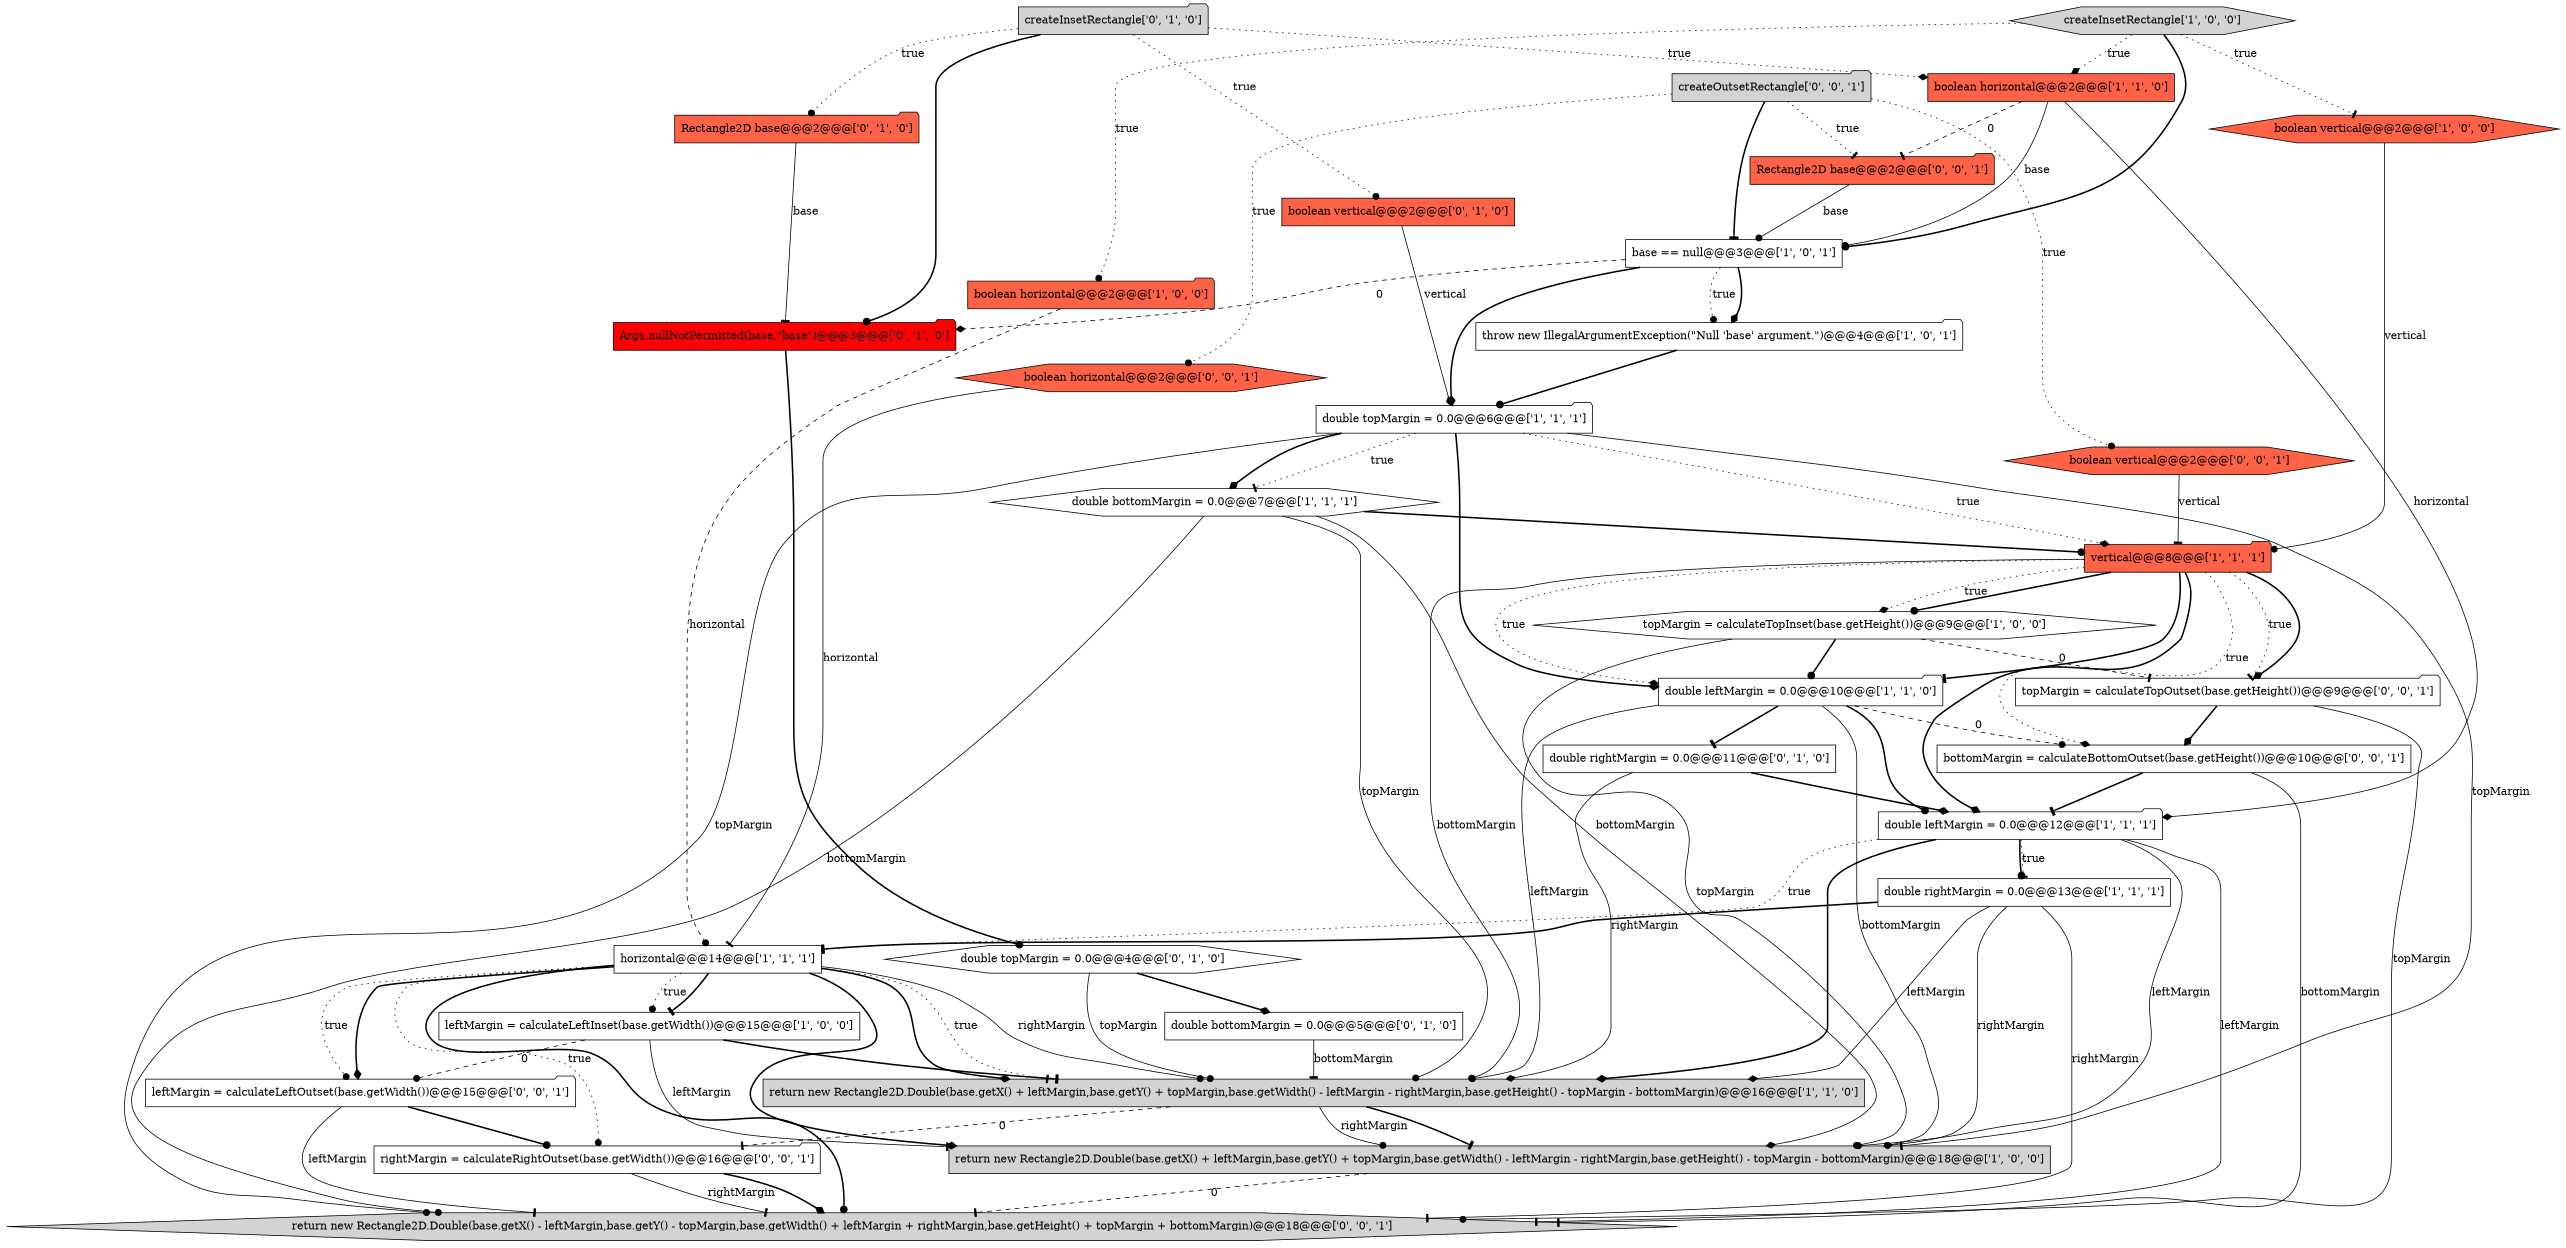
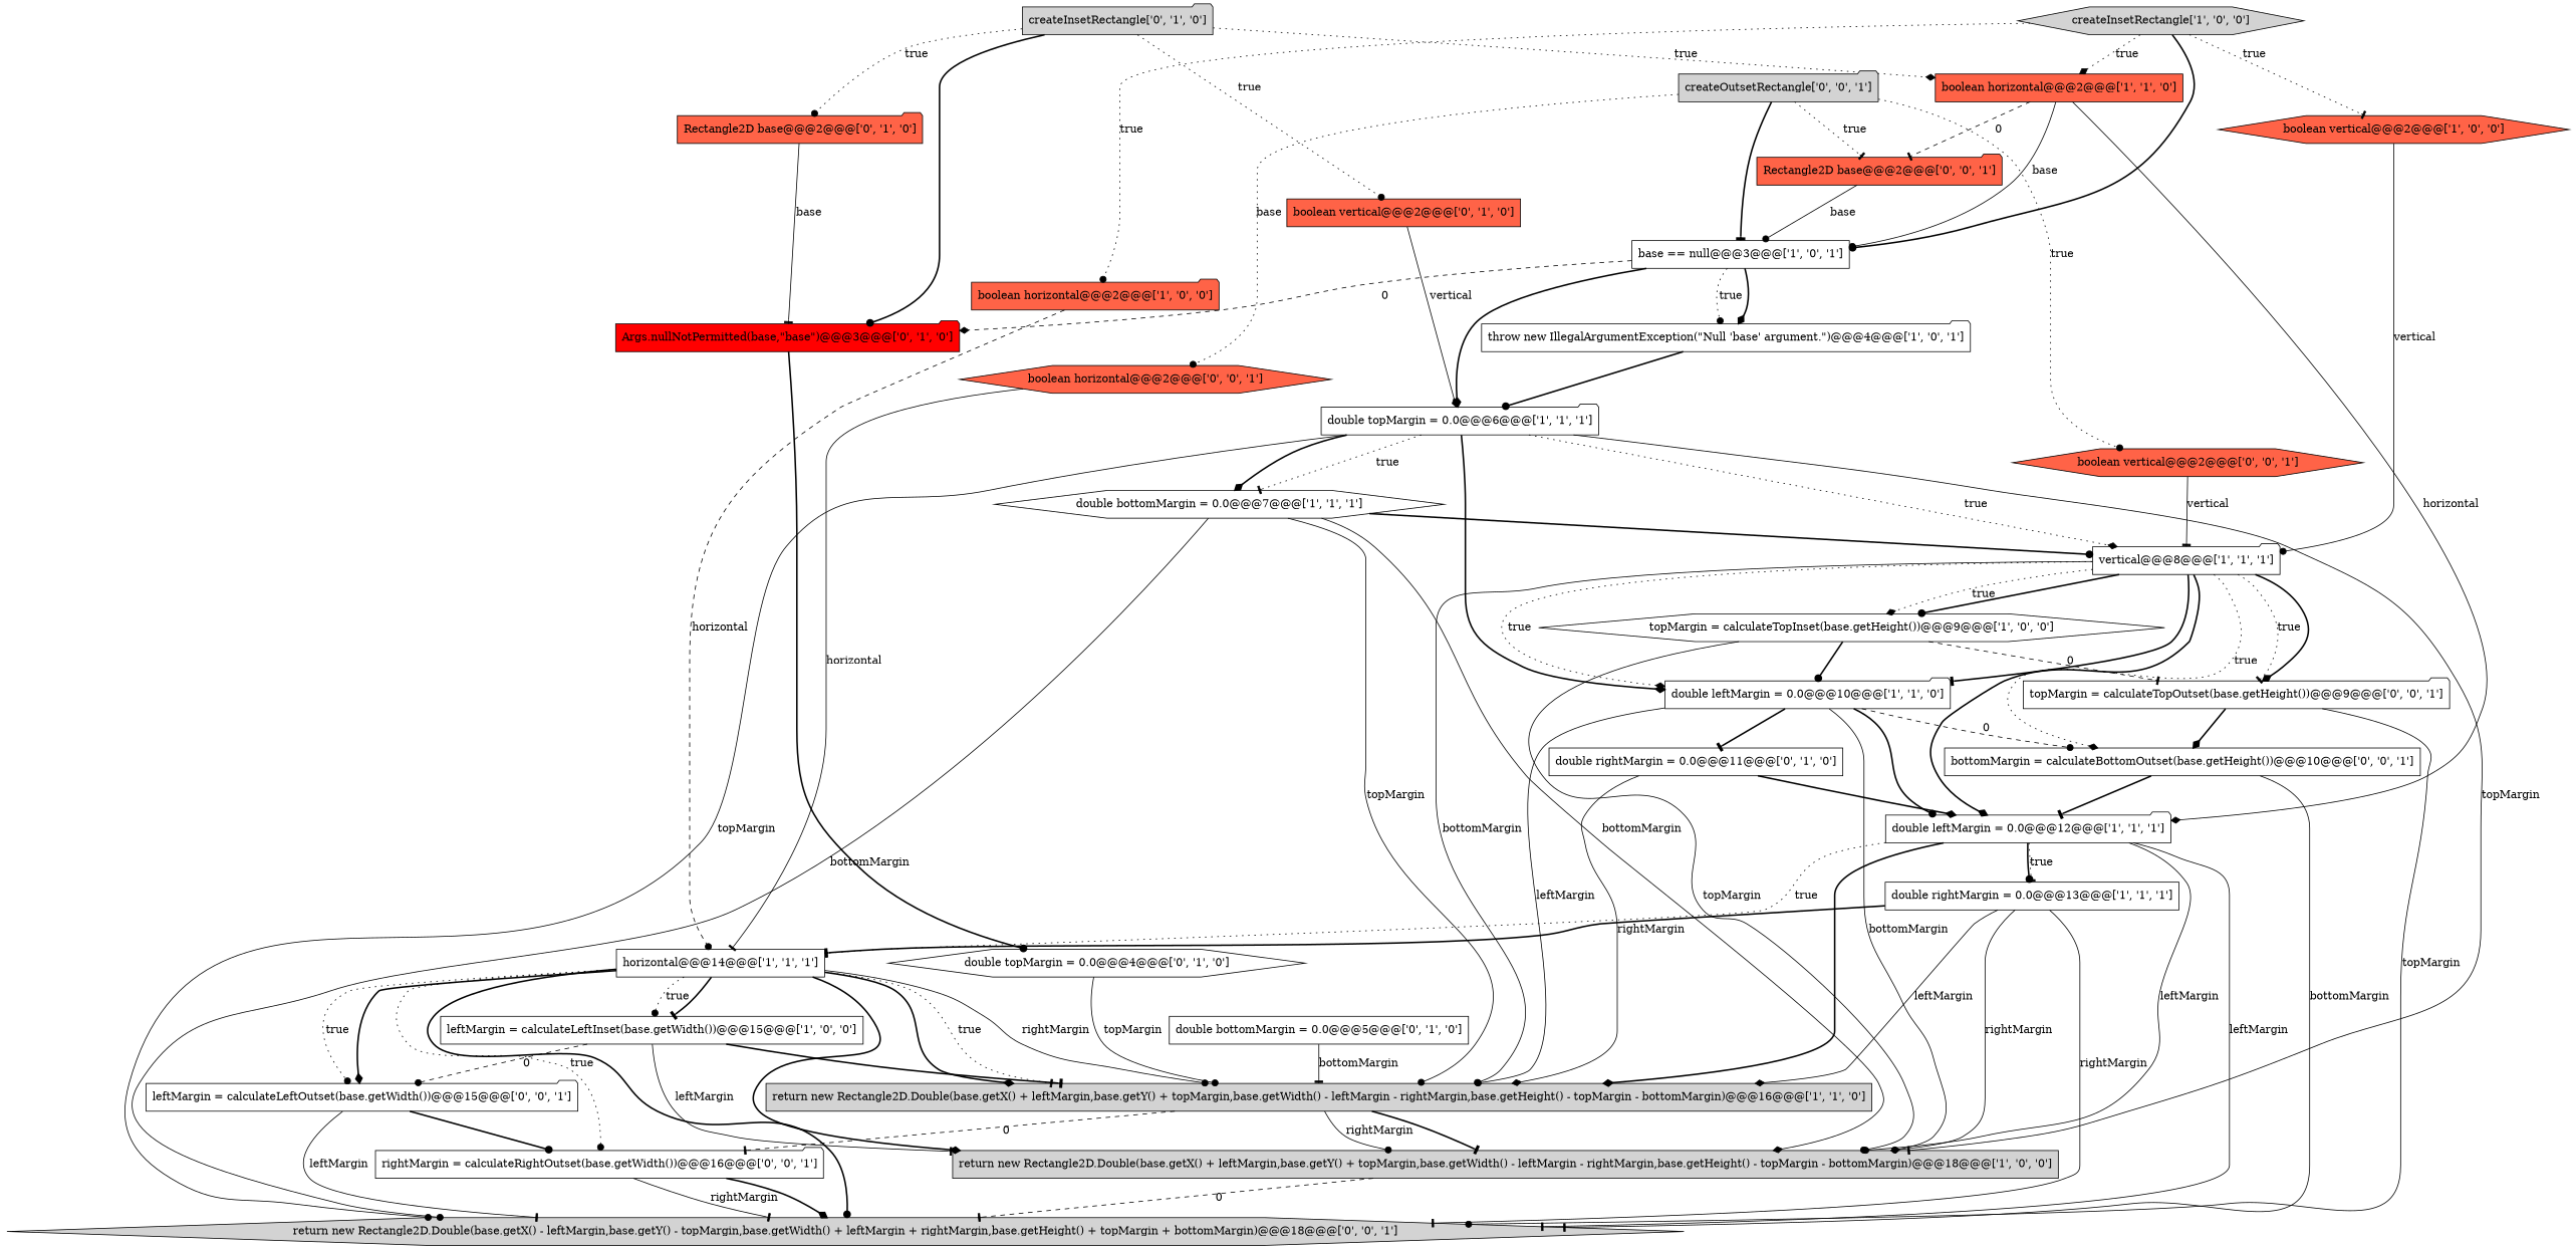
  digraph {
    node [fillcolor=white shape=folder style=filled]
    edge [arrowhead=dot style=bold]
    n1 [fillcolor=tomato label="boolean vertical@@@2@@@['1', '0', '0']" shape=hexagon]
-   n2 [fillcolor=tomato label="vertical@@@8@@@['1', '1', '1']"]
+   n2 [label="vertical@@@8@@@['1', '1', '1']"]
    n3 [fillcolor=lightgray label="return new Rectangle2D.Double(base.getX() + leftMargin,base.getY() + topMargin,base.getWidth() - leftMargin - rightMargin,base.getHeight() - topMargin - bottomMargin)@@@16@@@['1', '1', '0']" shape=box]
    n4 [label="double leftMargin = 0.0@@@10@@@['1', '1', '0']"]
    n5 [label="double leftMargin = 0.0@@@12@@@['1', '1', '1']"]
    n6 [label="bottomMargin = calculateBottomOutset(base.getHeight())@@@10@@@['0', '0', '1']" shape=box]
    n7 [label="topMargin = calculateTopOutset(base.getHeight())@@@9@@@['0', '0', '1']"]
    n8 [label="topMargin = calculateTopInset(base.getHeight())@@@9@@@['1', '0', '0']" shape=hexagon]
    n9 [fillcolor=lightgray label="return new Rectangle2D.Double(base.getX() - leftMargin,base.getY() - topMargin,base.getWidth() + leftMargin + rightMargin,base.getHeight() + topMargin + bottomMargin)@@@18@@@['0', '0', '1']" shape=hexagon]
    n10 [label="double bottomMargin = 0.0@@@5@@@['0', '1', '0']" shape=box]
    n11 [label="double topMargin = 0.0@@@6@@@['1', '1', '1']"]
    n12 [fillcolor=lightgray label="return new Rectangle2D.Double(base.getX() + leftMargin,base.getY() + topMargin,base.getWidth() - leftMargin - rightMargin,base.getHeight() - topMargin - bottomMargin)@@@18@@@['1', '0', '0']" shape=box]
    n13 [label="double bottomMargin = 0.0@@@7@@@['1', '1', '1']" shape=hexagon]
    n14 [label="rightMargin = calculateRightOutset(base.getWidth())@@@16@@@['0', '0', '1']"]
    n15 [fillcolor=red label="Args.nullNotPermitted(base,\"base\")@@@3@@@['0', '1', '0']"]
    n16 [label="double topMargin = 0.0@@@4@@@['0', '1', '0']" shape=hexagon]
    n17 [label="double rightMargin = 0.0@@@11@@@['0', '1', '0']" shape=box]
    n18 [label="double rightMargin = 0.0@@@13@@@['1', '1', '1']" shape=box]
    n19 [label="horizontal@@@14@@@['1', '1', '1']" shape=box]
    n20 [fillcolor=lightgray label="createInsetRectangle['0', '1', '0']"]
    n21 [fillcolor=tomato label="Rectangle2D base@@@2@@@['0', '1', '0']"]
    n22 [fillcolor=tomato label="boolean vertical@@@2@@@['0', '1', '0']" shape=box]
    n23 [fillcolor=tomato label="boolean horizontal@@@2@@@['1', '1', '0']" shape=box]
    n24 [fillcolor=tomato label="Rectangle2D base@@@2@@@['0', '0', '1']"]
    n25 [label="base == null@@@3@@@['1', '0', '1']" shape=box]
    n26 [label="leftMargin = calculateLeftInset(base.getWidth())@@@15@@@['1', '0', '0']" shape=box]
    n27 [label="leftMargin = calculateLeftOutset(base.getWidth())@@@15@@@['0', '0', '1']"]
    n28 [fillcolor=tomato label="boolean horizontal@@@2@@@['0', '0', '1']" shape=hexagon]
    n29 [fillcolor=lightgray label="createOutsetRectangle['0', '0', '1']"]
    n30 [fillcolor=tomato label="boolean vertical@@@2@@@['0', '0', '1']" shape=hexagon]
    n31 [label="throw new IllegalArgumentException(\"Null 'base' argument.\")@@@4@@@['1', '0', '1']"]
    n32 [fillcolor=lightgray label="createInsetRectangle['1', '0', '0']" shape=hexagon]
    n33 [fillcolor=tomato label="boolean horizontal@@@2@@@['1', '0', '0']"]
    n1 -> n2 [label=vertical style=solid]
    n2 -> n3 [label=bottomMargin style=solid]
    n2 -> n4 [arrowhead=diamond label=true style=dotted]
    n2 -> n4 [arrowhead=tee]
    n2 -> n5 [arrowhead=diamond]
    n2 -> n6 [arrowhead=diamond label=true style=dotted]
    n2 -> n7 [arrowhead=tee label=true style=dotted]
    n2 -> n7 [arrowhead=diamond]
    n2 -> n8
    n2 -> n8 [arrowhead=diamond label=true style=dotted]
    n3 -> n12 [arrowhead=tee]
    n3 -> n12 [label=rightMargin style=solid]
    n3 -> n14 [arrowhead=tee label=0 style=dashed]
    n4 -> n3 [label=leftMargin style=solid]
    n4 -> n5
    n4 -> n6 [label=0 style=dashed]
    n4 -> n12 [label=bottomMargin style=solid]
    n4 -> n17 [arrowhead=tee]
    n5 -> n3 [arrowhead=diamond]
    n5 -> n9 [arrowhead=tee label=leftMargin style=solid]
    n5 -> n12 [label=leftMargin style=solid]
    n5 -> n18 [arrowhead=tee label=true style=dotted]
    n5 -> n18
    n5 -> n19 [arrowhead=tee label=true style=dotted]
    n6 -> n5 [arrowhead=tee]
    n6 -> n9 [arrowhead=tee label=bottomMargin style=solid]
    n7 -> n6 [arrowhead=diamond]
    n7 -> n9 [label=topMargin style=solid]
    n8 -> n4
    n8 -> n7 [arrowhead=tee label=0 style=dashed]
    n8 -> n12 [label=topMargin style=solid]
    n10 -> n3 [arrowhead=tee label=bottomMargin style=solid]
    n11 -> n2 [arrowhead=diamond label=true style=dotted]
    n11 -> n4 [arrowhead=diamond]
    n11 -> n9 [label=topMargin style=solid]
    n11 -> n12 [arrowhead=tee label=topMargin style=solid]
    n11 -> n13 [arrowhead=tee label=true style=dotted]
    n11 -> n13 [arrowhead=diamond]
    n12 -> n9 [arrowhead=tee label=0 style=dashed]
    n13 -> n2
    n13 -> n3 [label=topMargin style=solid]
    n13 -> n9 [label=bottomMargin style=solid]
    n13 -> n12 [arrowhead=diamond label=bottomMargin style=solid]
    n14 -> n9 [arrowhead=tee label=rightMargin style=solid]
    n14 -> n9 [arrowhead=diamond]
    n15 -> n16
    n16 -> n3 [label=topMargin style=solid]
-   n16 -> n10 [arrowhead=diamond]
    n17 -> n3 [arrowhead=diamond label=rightMargin style=solid]
    n17 -> n5 [arrowhead=diamond]
    n18 -> n3 [arrowhead=diamond label=leftMargin style=solid]
    n18 -> n9 [arrowhead=tee label=rightMargin style=solid]
    n18 -> n12 [arrowhead=diamond label=rightMargin style=solid]
    n18 -> n19 [arrowhead=tee]
    n19 -> n3 [arrowhead=diamond]
    n19 -> n3 [arrowhead=tee label=true style=dotted]
    n19 -> n3 [label=rightMargin style=solid]
    n19 -> n9
    n19 -> n12 [arrowhead=diamond]
    n19 -> n14 [label=true style=dotted]
    n19 -> n26 [label=true style=dotted]
    n19 -> n26 [arrowhead=tee]
    n19 -> n27 [label=true style=dotted]
    n19 -> n27 [arrowhead=diamond]
    n20 -> n15
    n20 -> n21 [label=true style=dotted]
    n20 -> n22 [label=true style=dotted]
    n20 -> n23 [arrowhead=diamond label=true style=dotted]
    n21 -> n15 [arrowhead=tee label=base style=solid]
    n22 -> n11 [arrowhead=diamond label=vertical style=solid]
    n23 -> n5 [arrowhead=diamond label=horizontal style=solid]
    n23 -> n24 [arrowhead=tee label=0 style=dashed]
    n23 -> n25 [label=base style=solid]
    n24 -> n25 [label=base style=solid]
    n25 -> n11 [arrowhead=diamond]
    n25 -> n15 [arrowhead=diamond label=0 style=dashed]
    n25 -> n31 [arrowhead=diamond]
    n25 -> n31 [label=true style=dotted]
    n26 -> n3 [arrowhead=tee]
    n26 -> n12 [arrowhead=tee label=leftMargin style=solid]
    n26 -> n27 [label=0 style=dashed]
    n27 -> n9 [arrowhead=tee label=leftMargin style=solid]
    n27 -> n14
    n28 -> n19 [arrowhead=tee label=horizontal style=solid]
    n29 -> n24 [arrowhead=tee label=true style=dotted]
    n29 -> n25 [arrowhead=tee]
-   n29 -> n28 [label=true style=dotted]
+   n29 -> n28 [label=base style=dotted]
    n29 -> n30 [label=true style=dotted]
    n30 -> n2 [arrowhead=tee label=vertical style=solid]
    n31 -> n11
    n32 -> n1 [arrowhead=tee label=true style=dotted]
    n32 -> n23 [arrowhead=diamond label=true style=dotted]
    n32 -> n25
    n32 -> n33 [label=true style=dotted]
    n33 -> n19 [label=horizontal style=dashed]
  }
